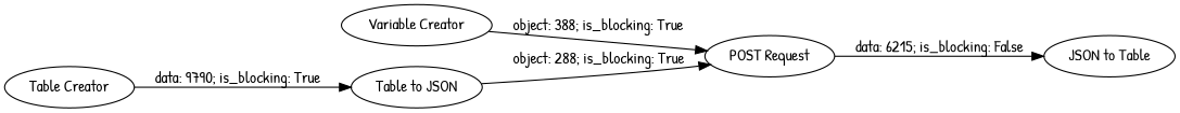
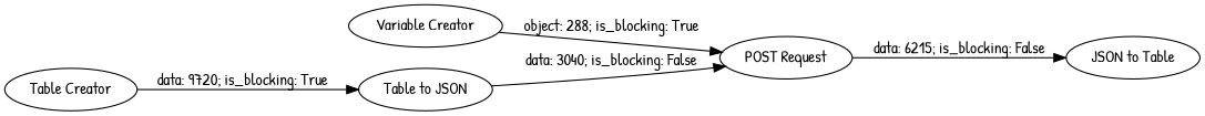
  digraph {
    fontname="Patrick Hand"
    rankdir=LR
    node [fontname="Patrick Hand"]
    edge [fontname="Patrick Hand"]
    n1 [label="Table to JSON"]
    n2 [label="POST Request"]
    n3 [label="JSON to Table"]
    n4 [label="Variable Creator"]
    n5 [label="Table Creator"]
-   n1 -> n2 [label="object: 288; is_blocking: True"]
+   n1 -> n2 [label="data: 3040; is_blocking: False"]
    n2 -> n3 [label="data: 6215; is_blocking: False"]
-   n4 -> n2 [label="object: 388; is_blocking: True"]
-   n5 -> n1 [label="data: 9790; is_blocking: True"]
+   n4 -> n2 [label="object: 288; is_blocking: True"]
+   n5 -> n1 [label="data: 9720; is_blocking: True"]
  }
